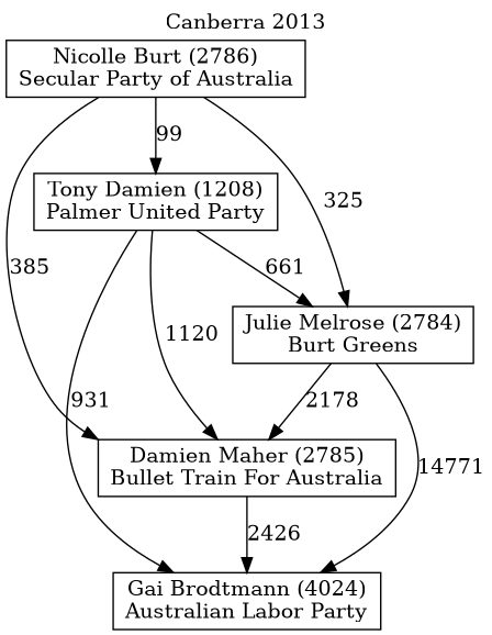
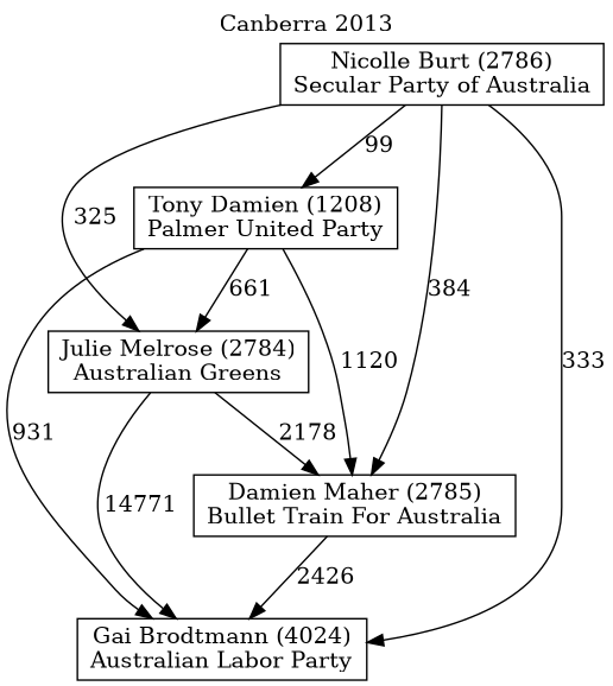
  digraph {
    label="Canberra 2013"
    labelloc=t
    mclimit=10
    node [shape=box]
    n1 [label="Gai Brodtmann (4024)\nAustralian Labor Party"]
-   n2 [label="Julie Melrose (2784)\nBurt Greens"]
+   n2 [label="Julie Melrose (2784)\nAustralian Greens"]
    n3 [label="Damien Maher (2785)\nBullet Train For Australia"]
    n4 [label="Tony Damien (1208)\nPalmer United Party"]
    n5 [label="Nicolle Burt (2786)\nSecular Party of Australia"]
    n2 -> n1 [label=14771]
    n2 -> n3 [label=2178]
    n3 -> n1 [label=2426]
    n4 -> n1 [label=931]
    n4 -> n2 [label=661]
    n4 -> n3 [label=1120]
+   n5 -> n1 [label=333]
    n5 -> n2 [label=325]
-   n5 -> n3 [label=385]
+   n5 -> n3 [label=384]
    n5 -> n4 [label=99]
  }
